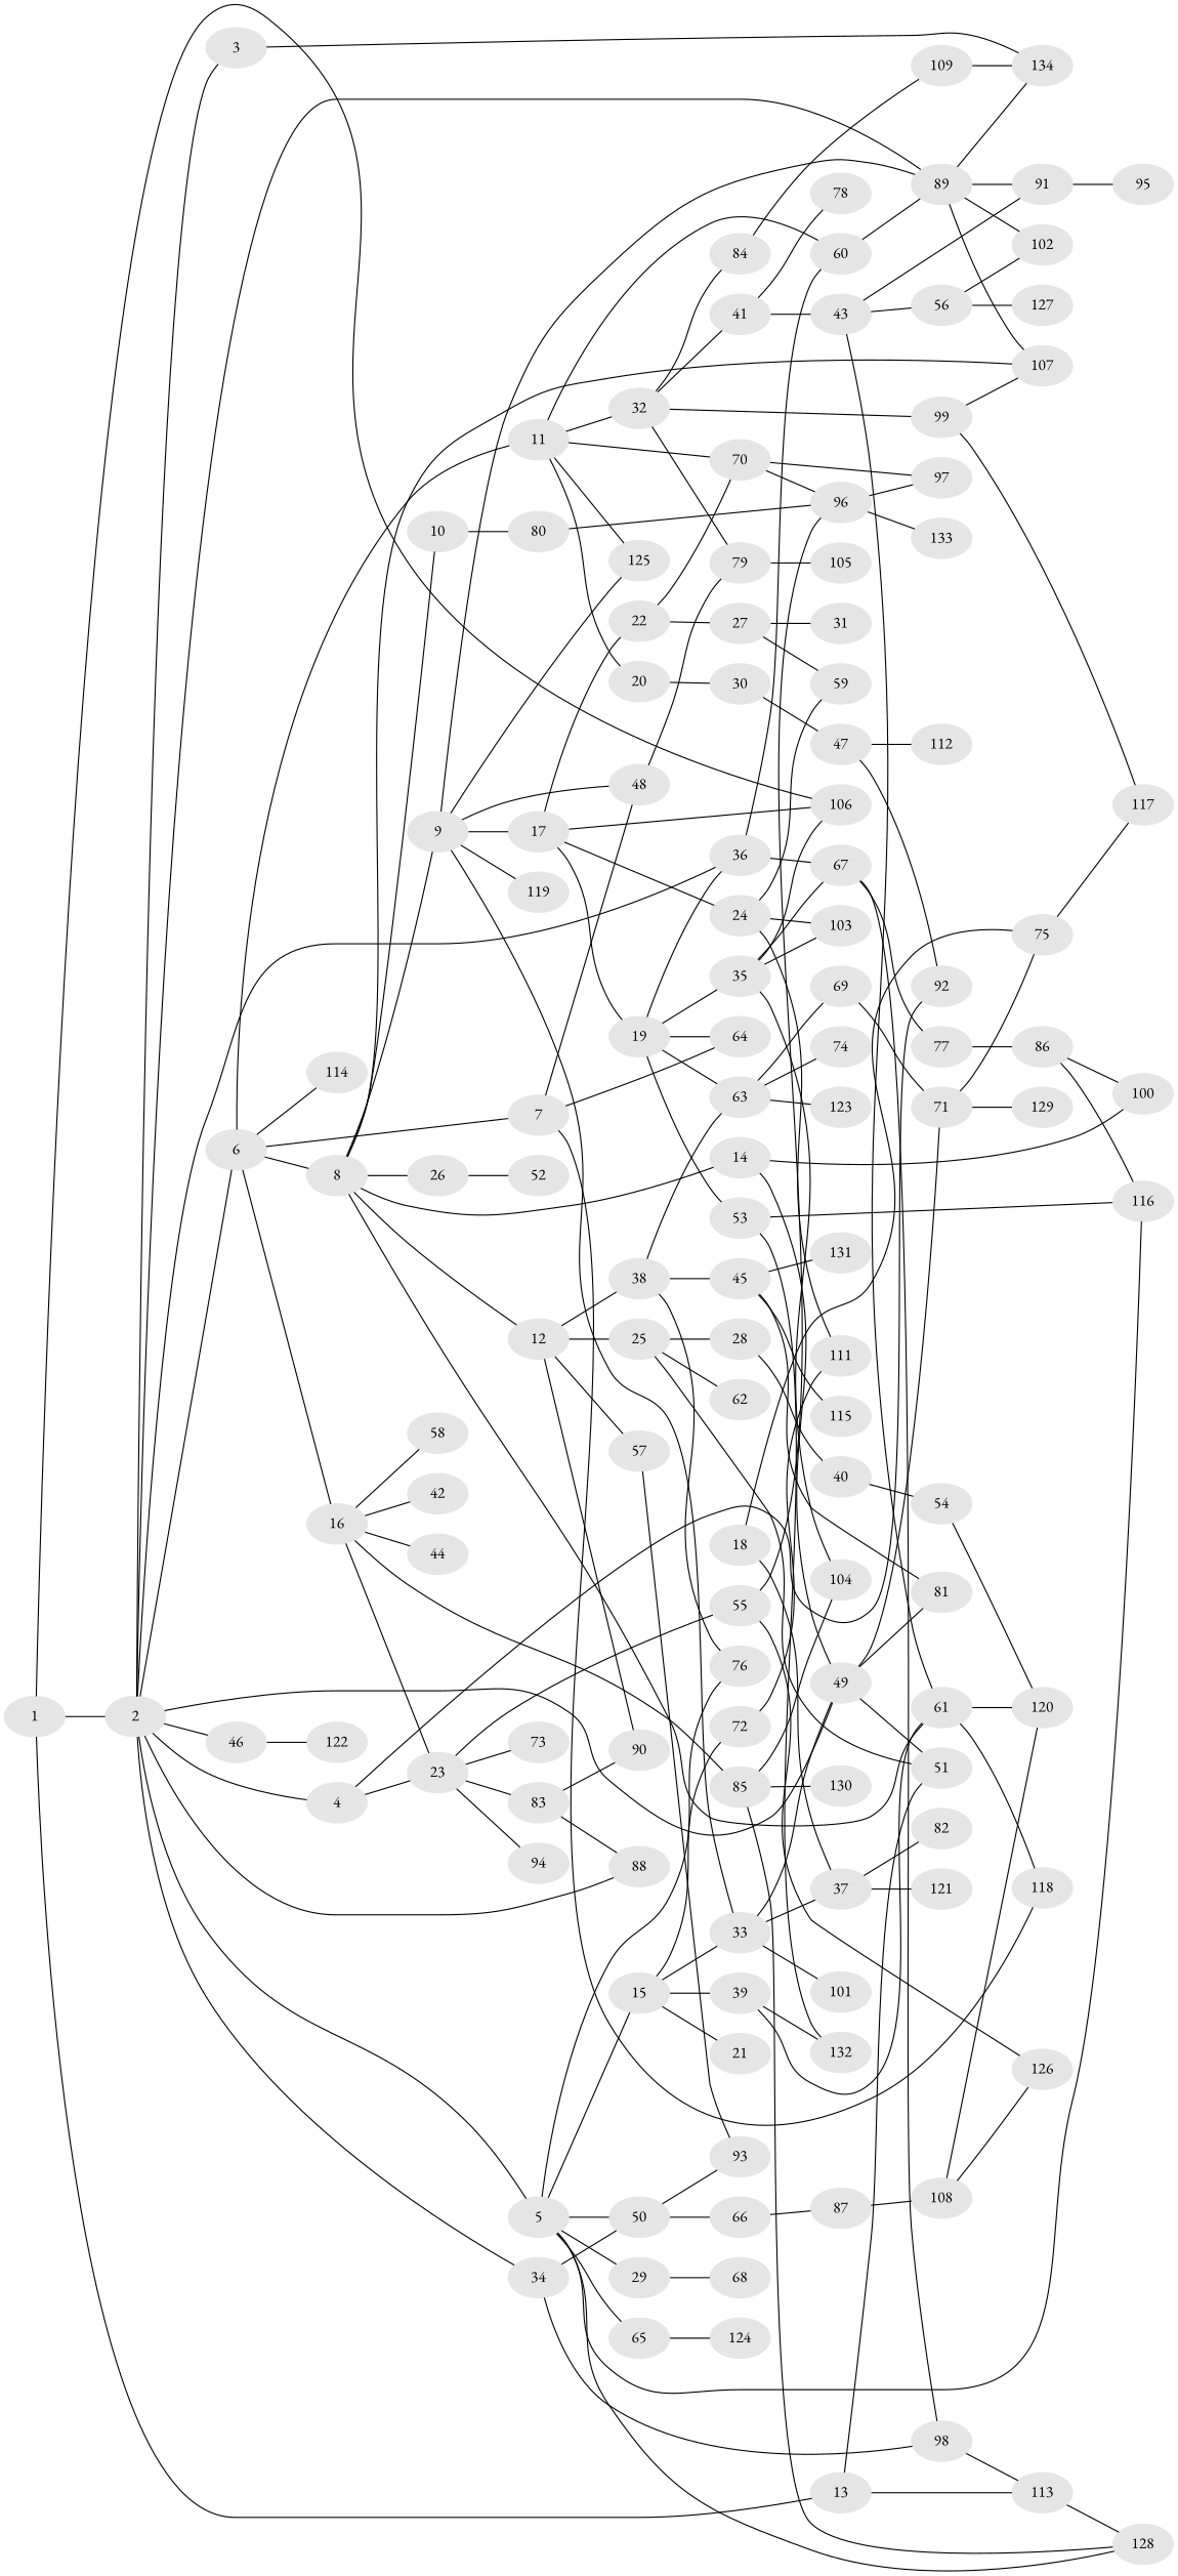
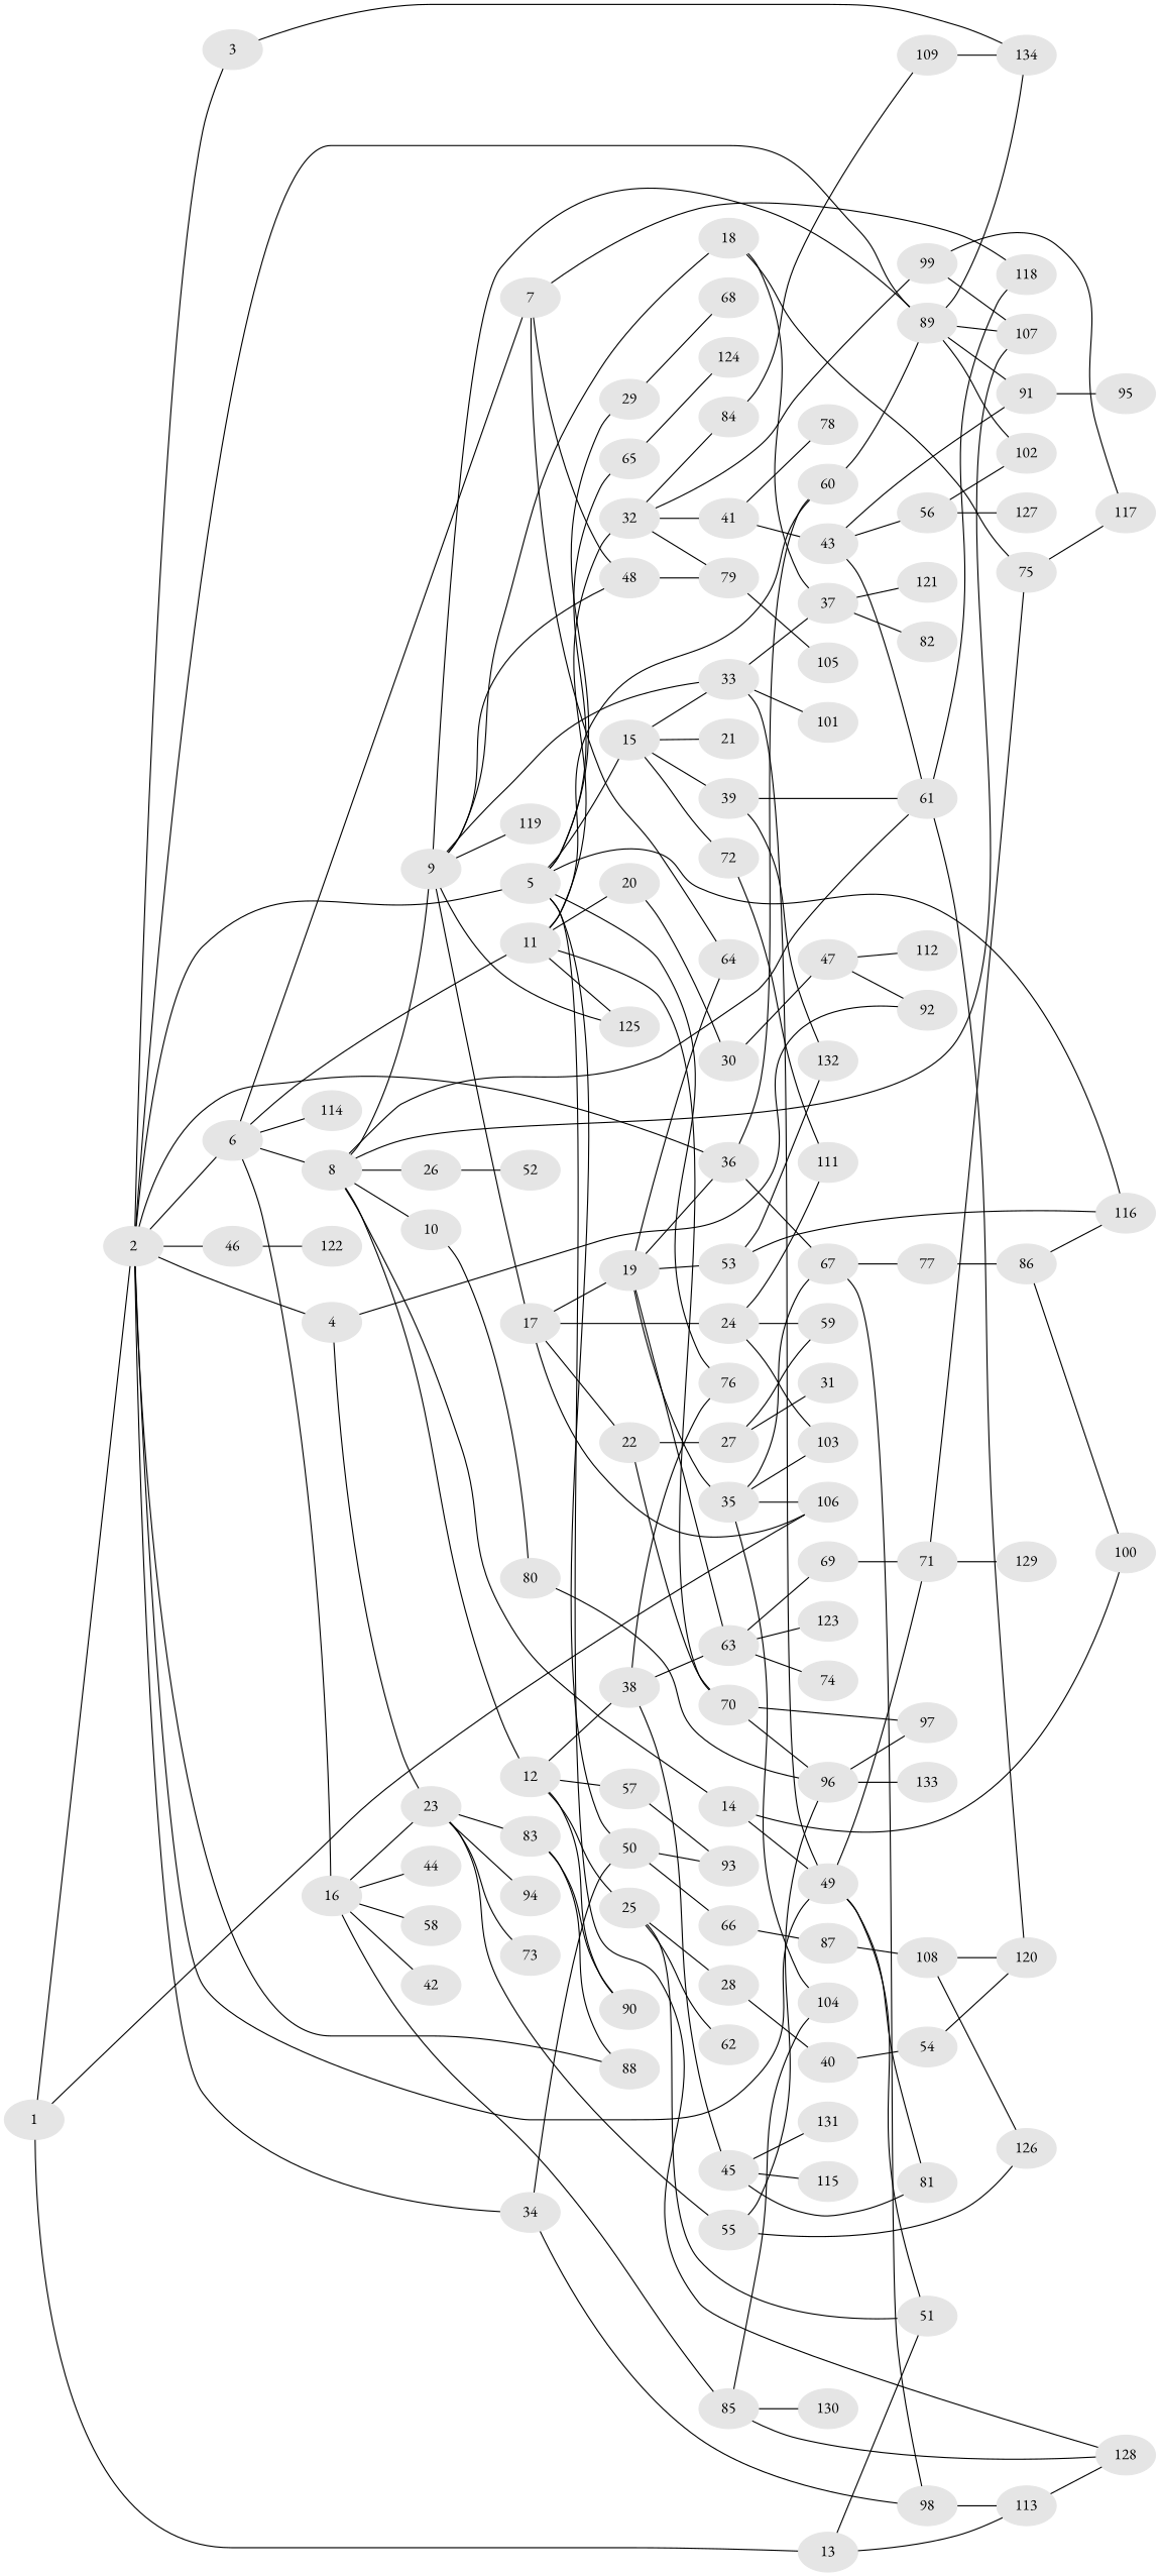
  graph {
    fontname="EB Garamond"
    rankdir=LR
    node [color=gray90 fontname="EB Garamond" style=filled]
    edge [fontname="EB Garamond"]
    1
    2
    13
    106
    3
    4
    5
    6
    34
    36
    46
    49
    88
    89
    51
    113
    134
    23
    92
    15
    29
    50
    65
    76
    116
    128
    7
    8
    11
    16
    114
    98
    60
    67
    122
    81
    71
    107
    91
    102
    55
    73
    83
    94
    33
    21
    39
    72
    68
    66
    93
    124
    48
    64
    118
    9
    10
    12
    14
    26
    61
    125
    20
    32
    70
    42
    44
    58
    85
    79
    17
    18
    119
    80
    25
    38
    57
    90
    100
    52
    120
    19
    22
    24
    37
    75
    101
    96
    30
    41
    84
    99
    97
    28
    62
    63
    45
    132
    111
    104
    130
    35
    53
    27
    59
    103
    82
    121
    117
    69
    74
    123
    47
    31
    126
    40
    54
    112
    43
    78
    105
    109
    77
    115
    131
    56
    127
    95
    129
    87
    133
    108
    86
    1 -- 2
    1 -- 13
    1 -- 106
    2 -- 3
    2 -- 4
    2 -- 5
    2 -- 6
    2 -- 34
    2 -- 36
    2 -- 46
    2 -- 49
    2 -- 88
    2 -- 89
    13 -- 51
    13 -- 113
    3 -- 134
    4 -- 23
    4 -- 92
    5 -- 15
    5 -- 29
    5 -- 50
    5 -- 65
    5 -- 76
    5 -- 116
    5 -- 128
    6 -- 7
    6 -- 8
    6 -- 11
    6 -- 16
    6 -- 114
    34 -- 50
    34 -- 98
    36 -- 60
    36 -- 67
    46 -- 122
    49 -- 51
    49 -- 81
    49 -- 71
    89 -- 134
    89 -- 107
    89 -- 91
    89 -- 102
    113 -- 128
    23 -- 55
    23 -- 73
    23 -- 83
    23 -- 94
    15 -- 33
    15 -- 21
    15 -- 39
    15 -- 72
    29 -- 68
    50 -- 66
    50 -- 93
    65 -- 124
    7 -- 48
    7 -- 64
    7 -- 118
    8 -- 107
    8 -- 9
    8 -- 10
    8 -- 12
    8 -- 14
    8 -- 26
    8 -- 61
    11 -- 60
    11 -- 125
    11 -- 20
    11 -- 32
    11 -- 70
    16 -- 23
    16 -- 42
    16 -- 44
    16 -- 58
    16 -- 85
    98 -- 113
    60 -- 89
    67 -- 98
    67 -- 77
    71 -- 75
    71 -- 129
    91 -- 95
    55 -- 96
    55 -- 126
    83 -- 88
    83 -- 90
    33 -- 49
    33 -- 37
    33 -- 101
    39 -- 61
    39 -- 132
    72 -- 111
    66 -- 87
    48 -- 79
    9 -- 89
    9 -- 33
    9 -- 48
    9 -- 125
    9 -- 17
+   9 -- 18
    9 -- 119
    10 -- 80
    12 -- 25
    12 -- 38
    12 -- 57
    12 -- 90
    14 -- 49
    14 -- 100
    26 -- 52
    61 -- 118
    61 -- 120
    20 -- 30
    32 -- 79
    32 -- 41
    32 -- 84
    32 -- 99
    70 -- 96
    70 -- 97
    85 -- 128
    85 -- 104
    85 -- 130
    79 -- 105
    17 -- 106
    17 -- 19
    17 -- 22
    17 -- 24
    18 -- 37
    18 -- 75
    80 -- 96
    25 -- 51
    25 -- 28
    25 -- 62
    38 -- 76
    38 -- 63
    38 -- 45
    57 -- 93
    19 -- 36
    19 -- 64
    19 -- 63
    19 -- 35
    19 -- 53
    22 -- 70
    22 -- 27
    24 -- 111
    24 -- 59
    24 -- 103
    37 -- 82
    37 -- 121
    75 -- 117
    96 -- 97
    96 -- 133
    30 -- 47
    41 -- 43
    41 -- 78
    84 -- 109
    99 -- 107
    99 -- 117
    28 -- 40
    63 -- 69
    63 -- 74
    63 -- 123
    45 -- 81
    45 -- 115
    45 -- 131
    35 -- 106
    35 -- 67
    35 -- 104
    35 -- 103
    53 -- 116
    53 -- 132
    27 -- 59
    27 -- 31
    69 -- 71
    47 -- 92
    47 -- 112
    40 -- 54
    54 -- 120
    43 -- 91
    43 -- 61
    43 -- 56
    109 -- 134
    77 -- 86
    56 -- 102
    56 -- 127
    87 -- 108
    108 -- 120
    108 -- 126
    86 -- 116
    86 -- 100
  }
